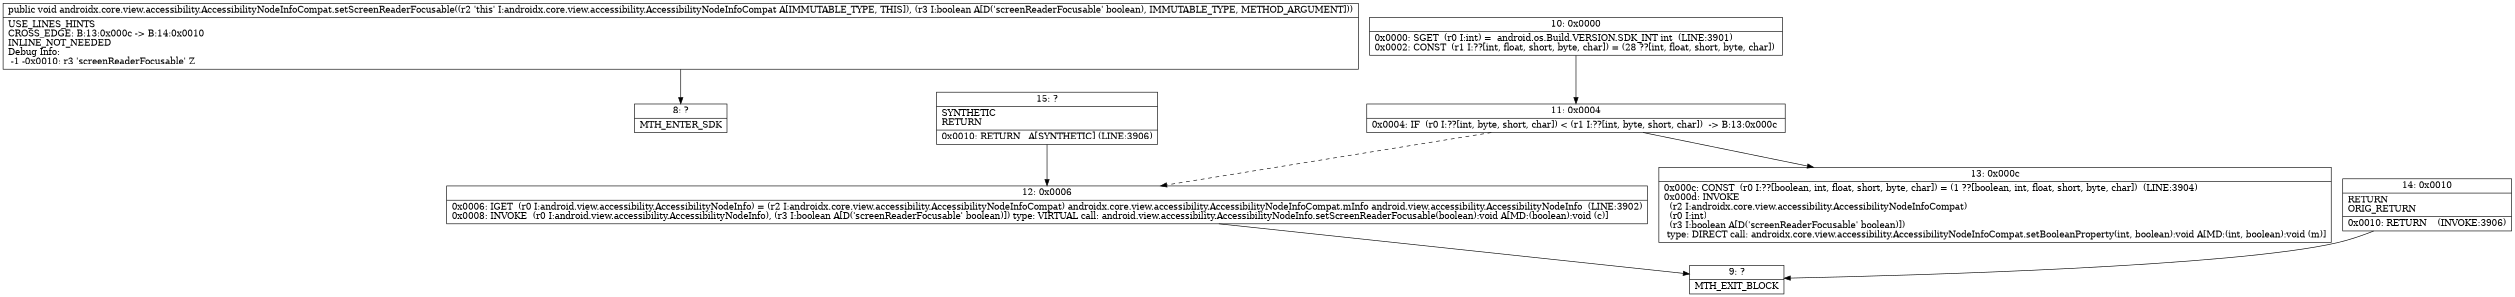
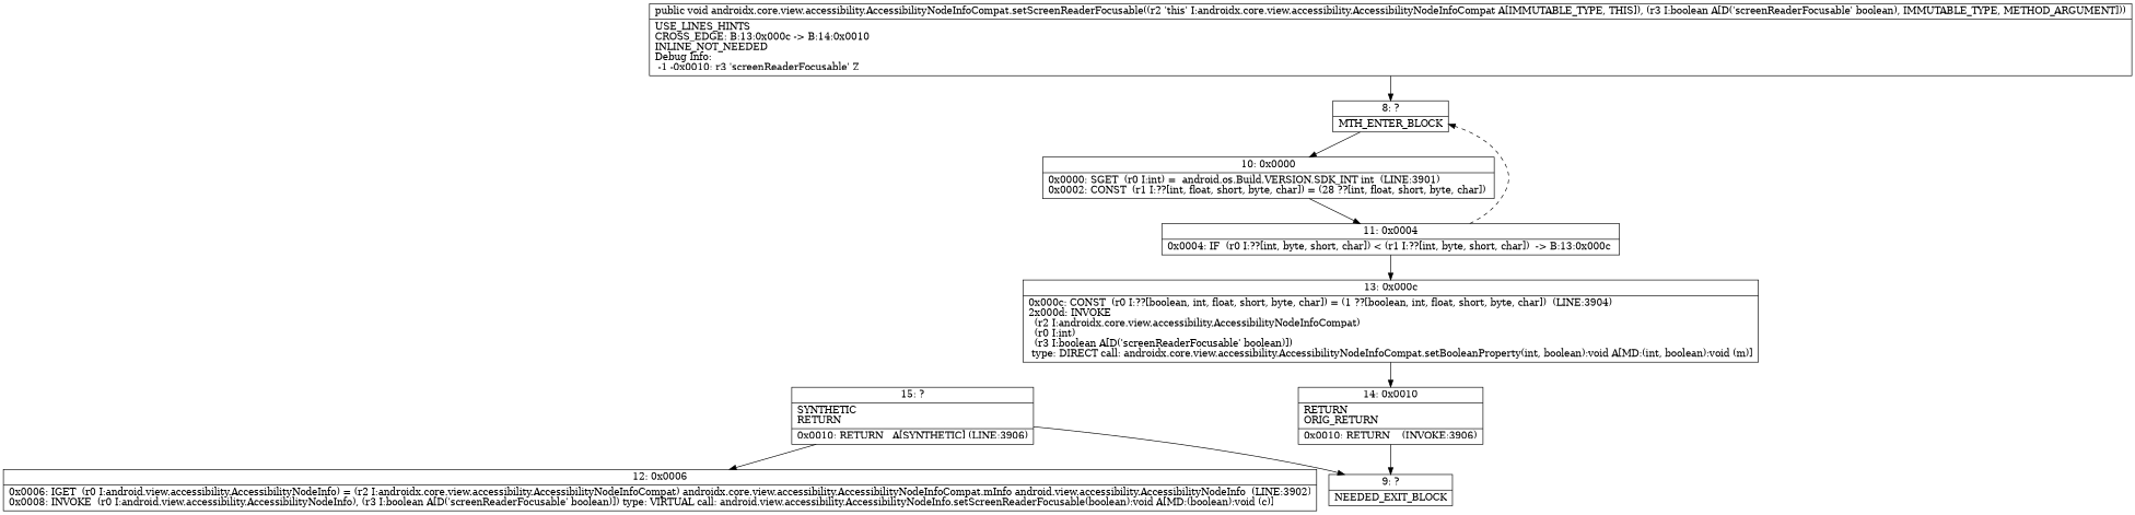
  digraph {
    node [shape=record]
-   n1 [label="{8\:\ ?|MTH_ENTER_SDK\l}"]
+   n1 [label="{8\:\ ?|MTH_ENTER_BLOCK\l}"]
    n2 [label="{10\:\ 0x0000|0x0000: SGET  (r0 I:int) =  android.os.Build.VERSION.SDK_INT int  (LINE:3901)\l0x0002: CONST  (r1 I:??[int, float, short, byte, char]) = (28 ??[int, float, short, byte, char]) \l}"]
    n3 [label="{11\:\ 0x0004|0x0004: IF  (r0 I:??[int, byte, short, char]) \< (r1 I:??[int, byte, short, char])  \-\> B:13:0x000c \l}"]
    n4 [label="{12\:\ 0x0006|0x0006: IGET  (r0 I:android.view.accessibility.AccessibilityNodeInfo) = (r2 I:androidx.core.view.accessibility.AccessibilityNodeInfoCompat) androidx.core.view.accessibility.AccessibilityNodeInfoCompat.mInfo android.view.accessibility.AccessibilityNodeInfo  (LINE:3902)\l0x0008: INVOKE  (r0 I:android.view.accessibility.AccessibilityNodeInfo), (r3 I:boolean A[D('screenReaderFocusable' boolean)]) type: VIRTUAL call: android.view.accessibility.AccessibilityNodeInfo.setScreenReaderFocusable(boolean):void A[MD:(boolean):void (c)]\l}"]
-   n5 [label="{13\:\ 0x000c|0x000c: CONST  (r0 I:??[boolean, int, float, short, byte, char]) = (1 ??[boolean, int, float, short, byte, char])  (LINE:3904)\l0x000d: INVOKE  \l  (r2 I:androidx.core.view.accessibility.AccessibilityNodeInfoCompat)\l  (r0 I:int)\l  (r3 I:boolean A[D('screenReaderFocusable' boolean)])\l type: DIRECT call: androidx.core.view.accessibility.AccessibilityNodeInfoCompat.setBooleanProperty(int, boolean):void A[MD:(int, boolean):void (m)]\l}"]
+   n5 [label="{13\:\ 0x000c|0x000c: CONST  (r0 I:??[boolean, int, float, short, byte, char]) = (1 ??[boolean, int, float, short, byte, char])  (LINE:3904)\l2x000d: INVOKE  \l  (r2 I:androidx.core.view.accessibility.AccessibilityNodeInfoCompat)\l  (r0 I:int)\l  (r3 I:boolean A[D('screenReaderFocusable' boolean)])\l type: DIRECT call: androidx.core.view.accessibility.AccessibilityNodeInfoCompat.setBooleanProperty(int, boolean):void A[MD:(int, boolean):void (m)]\l}"]
    n6 [label="{14\:\ 0x0010|RETURN\lORIG_RETURN\l|0x0010: RETURN    (INVOKE:3906)\l}"]
    n7 [label="{15\:\ ?|SYNTHETIC\lRETURN\l|0x0010: RETURN   A[SYNTHETIC] (LINE:3906)\l}"]
-   n8 [label="{9\:\ ?|MTH_EXIT_BLOCK\l}"]
+   n8 [label="{9\:\ ?|NEEDED_EXIT_BLOCK\l}"]
    n9 [label="{public void androidx.core.view.accessibility.AccessibilityNodeInfoCompat.setScreenReaderFocusable((r2 'this' I:androidx.core.view.accessibility.AccessibilityNodeInfoCompat A[IMMUTABLE_TYPE, THIS]), (r3 I:boolean A[D('screenReaderFocusable' boolean), IMMUTABLE_TYPE, METHOD_ARGUMENT]))  | USE_LINES_HINTS\lCROSS_EDGE: B:13:0x000c \-\> B:14:0x0010\lINLINE_NOT_NEEDED\lDebug Info:\l  \-1 \-0x0010: r3 'screenReaderFocusable' Z\l}"]
+   n1 -> n2
    n2 -> n3
-   n3 -> n4 [style=dashed]
+   n3 -> n1 [style=dashed]
    n3 -> n5
+   n5 -> n6
    n6 -> n8
    n7 -> n4
-   n4 -> n8
+   n7 -> n8
    n9 -> n1
  }
